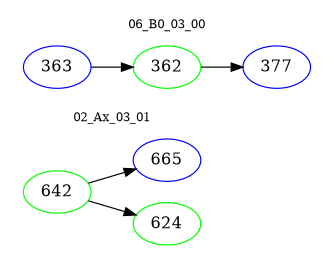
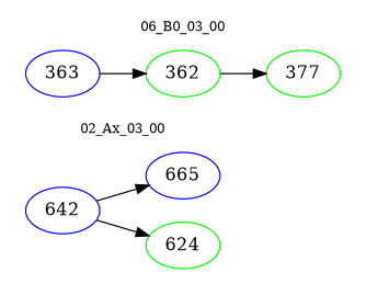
  digraph {
    rankdir=LR
    node [color=green]
    edge [color=black]
-   n1 [label=642]
+   n1 [color=blue label=642]
    n2 [label=624]
    n3 [color=blue label=665]
    n4 [label=362]
-   n5 [color=blue label=377]
+   n5 [label=377]
    n6 [color=blue label=363]
    subgraph cluster_1 {
      color=white
      fontsize=10
-     label="02_Ax_03_01"
+     label="02_Ax_03_00"
      n1
      n2
      n3
    }
    subgraph cluster_2 {
      color=white
      fontsize=10
      label="06_B0_03_00"
      n4
      n5
      n6
    }
    n1 -> n2
    n1 -> n3
    n4 -> n5
    n6 -> n4
  }
